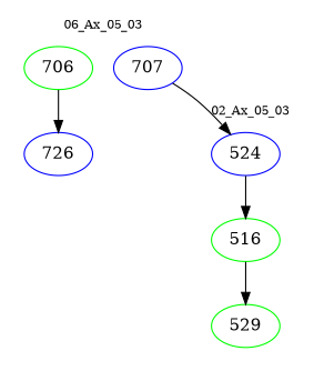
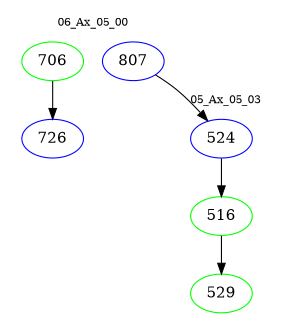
  digraph {
    node [color=blue]
    edge [color=black]
-   n1 [label=707]
+   n1 [label=807]
    n2 [color=green label=706]
    n3 [label=726]
    n4 [label=524]
    n5 [color=green label=516]
    n6 [color=green label=529]
    subgraph cluster_1 {
      color=white
      fontsize=10
-     label="06_Ax_05_03"
+     label="06_Ax_05_00"
      n1
      n2
      n3
    }
    subgraph cluster_2 {
      color=white
      fontsize=10
-     label="02_Ax_05_03"
+     label="05_Ax_05_03"
      n4
      n5
      n6
    }
    n1 -> n4
    n2 -> n3
    n4 -> n5
    n5 -> n6
  }
